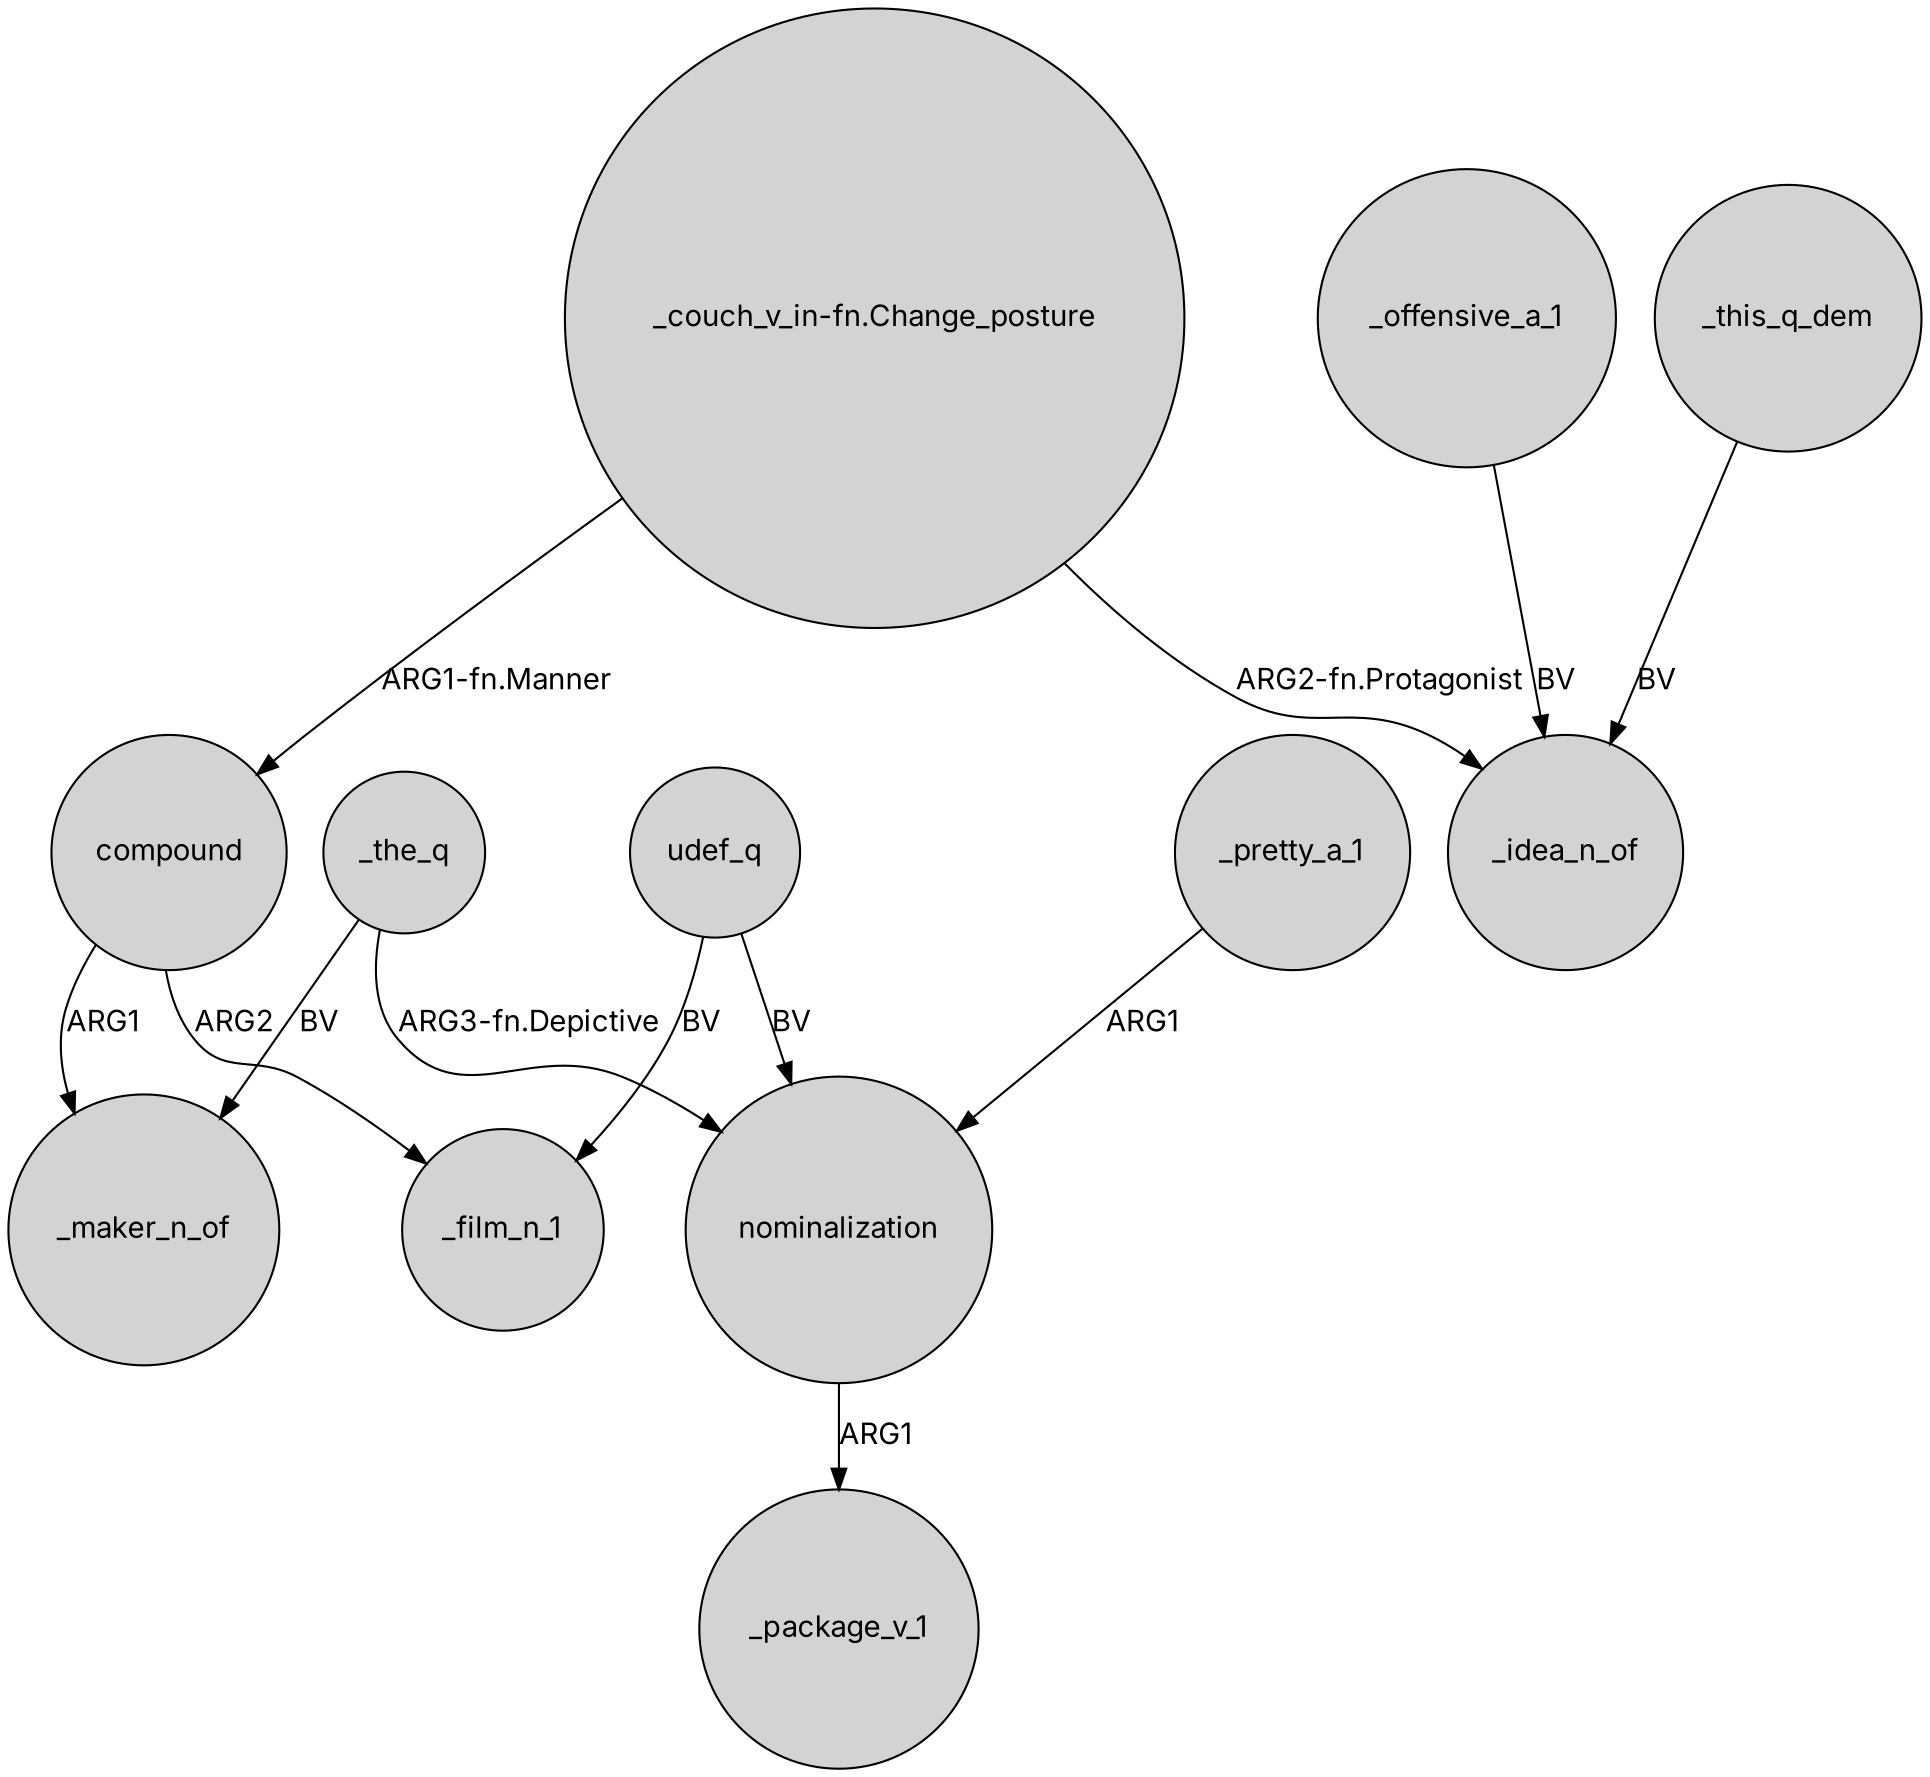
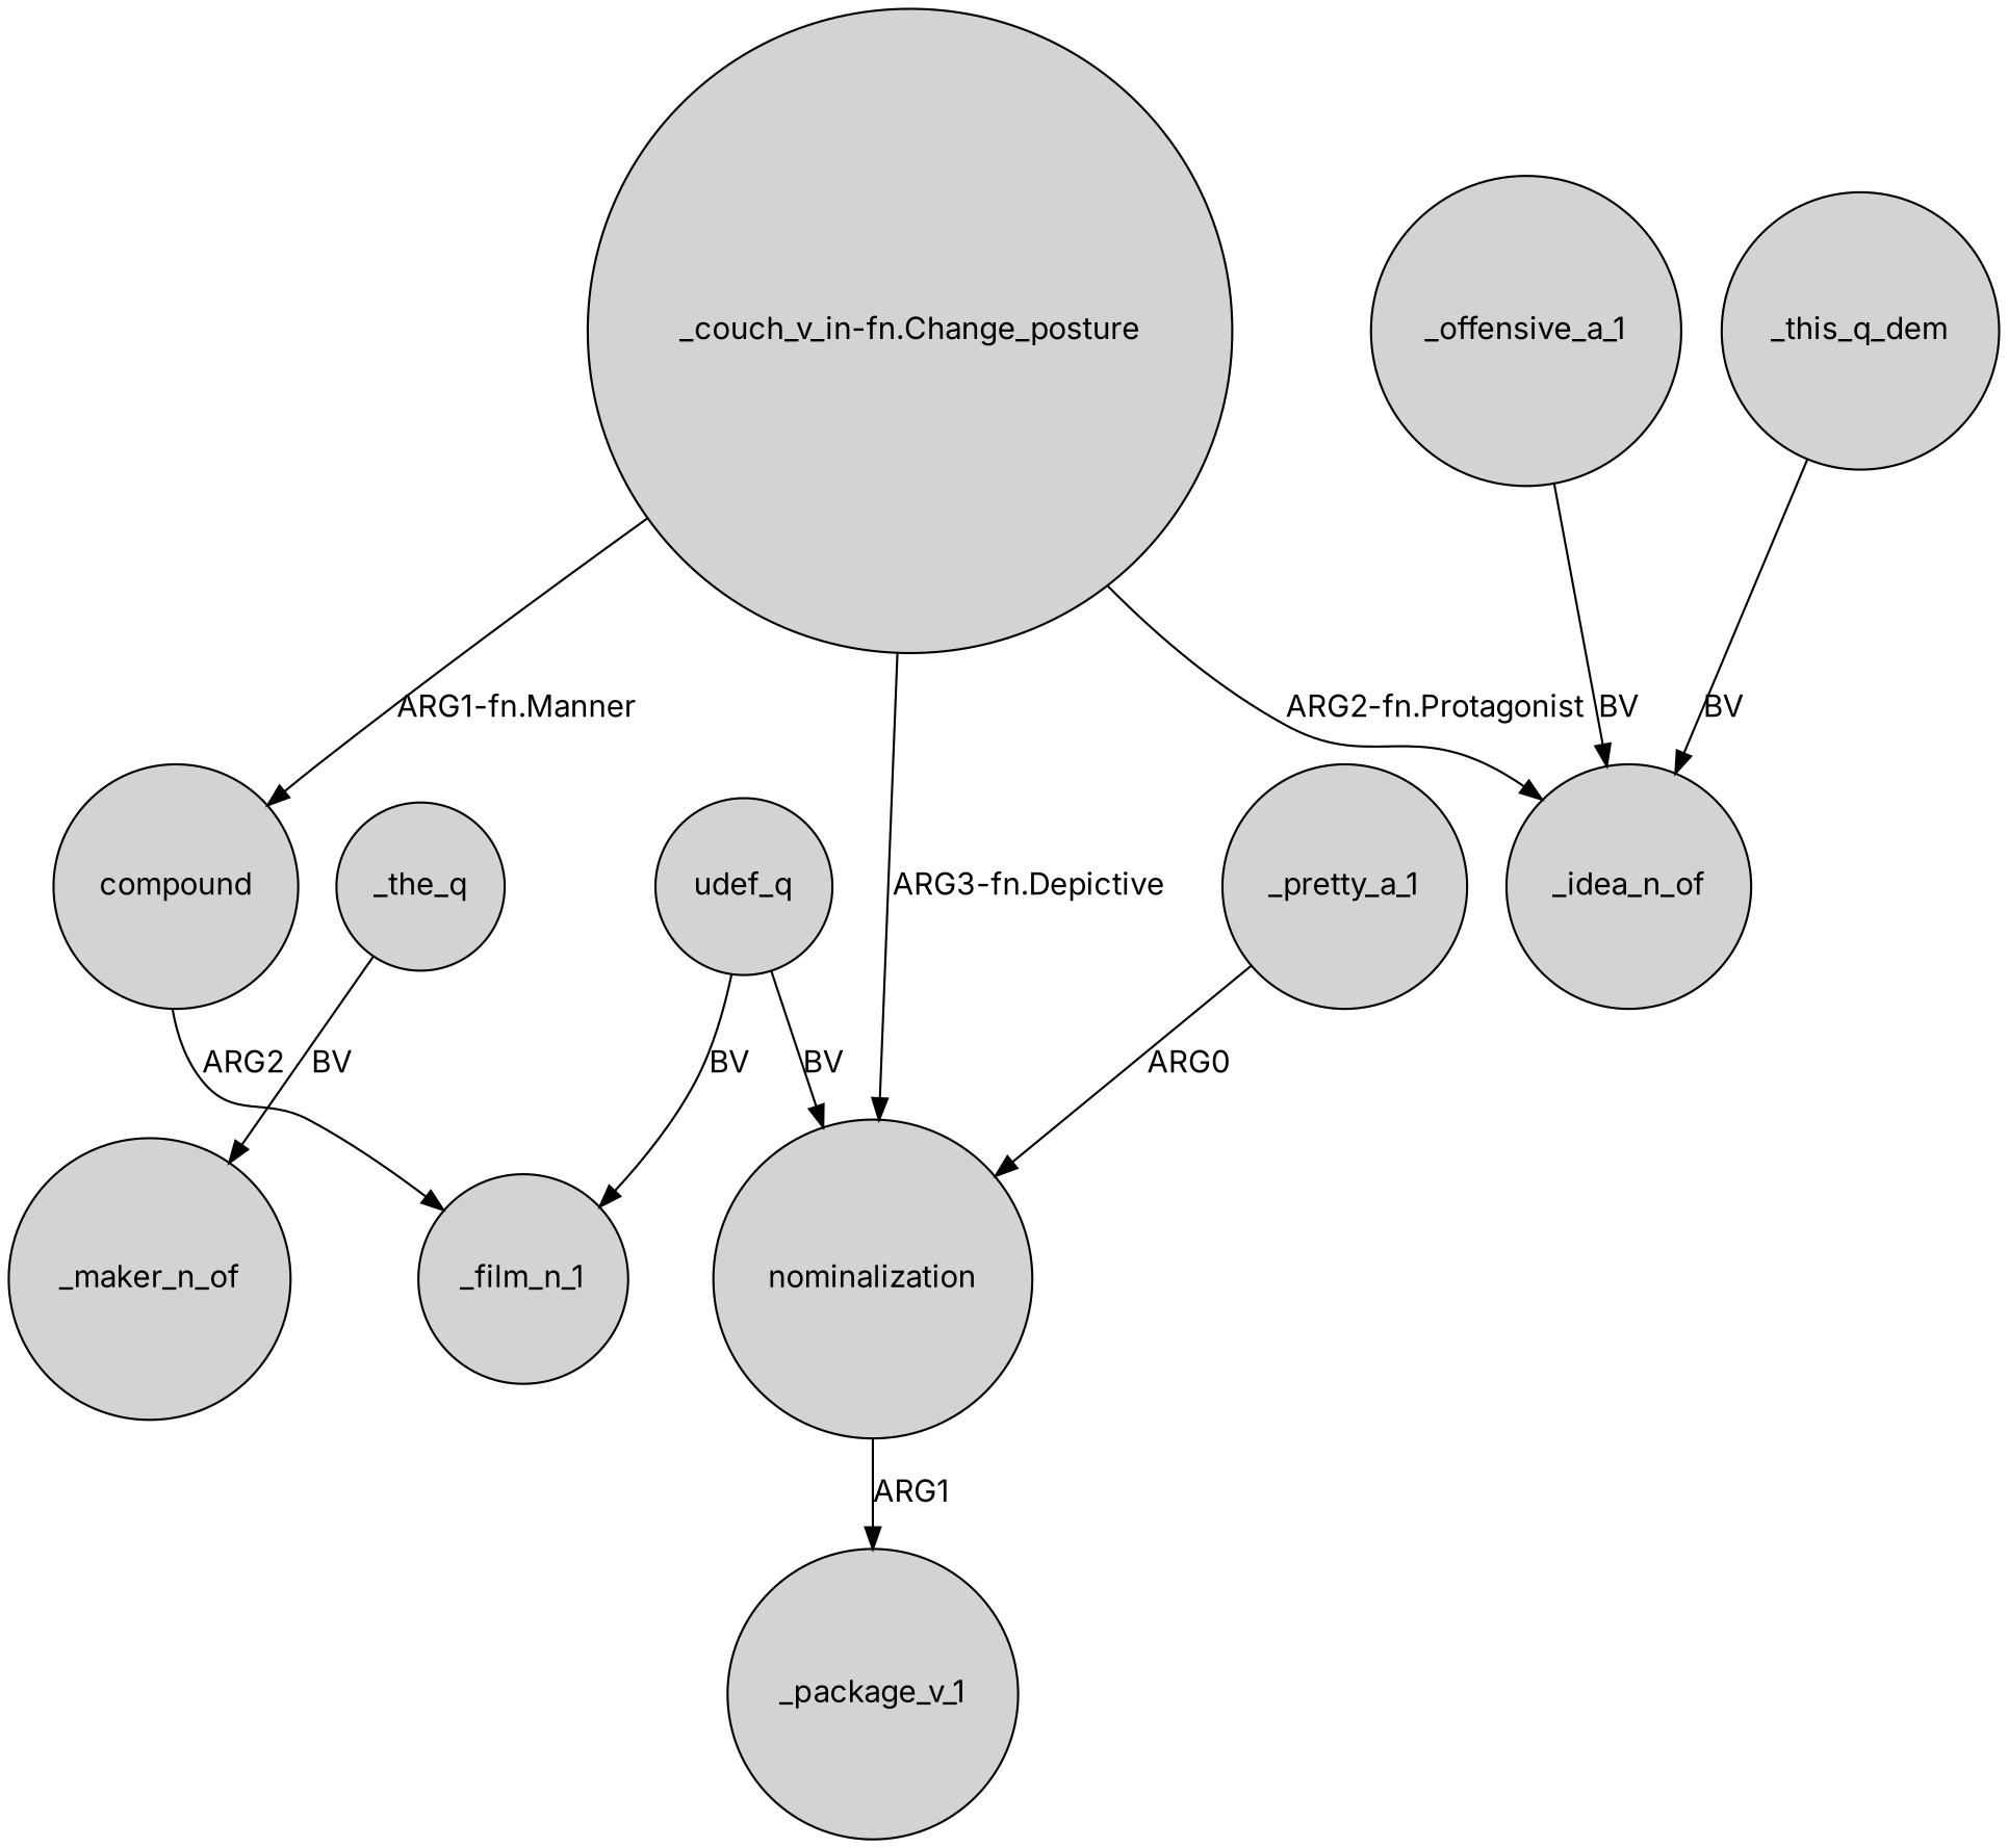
  digraph {
    fontname=Inter
    node [fontname=Inter shape=circle style=filled]
    edge [fontname=Inter]
    compound
    _maker_n_of
    _film_n_1
    "_couch_v_in-fn.Change_posture"
    nominalization
    _idea_n_of
    _package_v_1
    _pretty_a_1
    _the_q
    udef_q
    _this_q_dem
    _offensive_a_1
-   compound -> _maker_n_of [label=ARG1]
    compound -> _film_n_1 [label=ARG2]
    "_couch_v_in-fn.Change_posture" -> compound [label="ARG1-fn.Manner"]
-   _the_q -> nominalization [label="ARG3-fn.Depictive"]
+   "_couch_v_in-fn.Change_posture" -> nominalization [label="ARG3-fn.Depictive"]
    "_couch_v_in-fn.Change_posture" -> _idea_n_of [label="ARG2-fn.Protagonist"]
    nominalization -> _package_v_1 [label=ARG1]
-   _pretty_a_1 -> nominalization [label=ARG1]
+   _pretty_a_1 -> nominalization [label=ARG0]
    _the_q -> _maker_n_of [label=BV]
    udef_q -> _film_n_1 [label=BV]
    udef_q -> nominalization [label=BV]
    _this_q_dem -> _idea_n_of [label=BV]
    _offensive_a_1 -> _idea_n_of [label=BV]
  }
